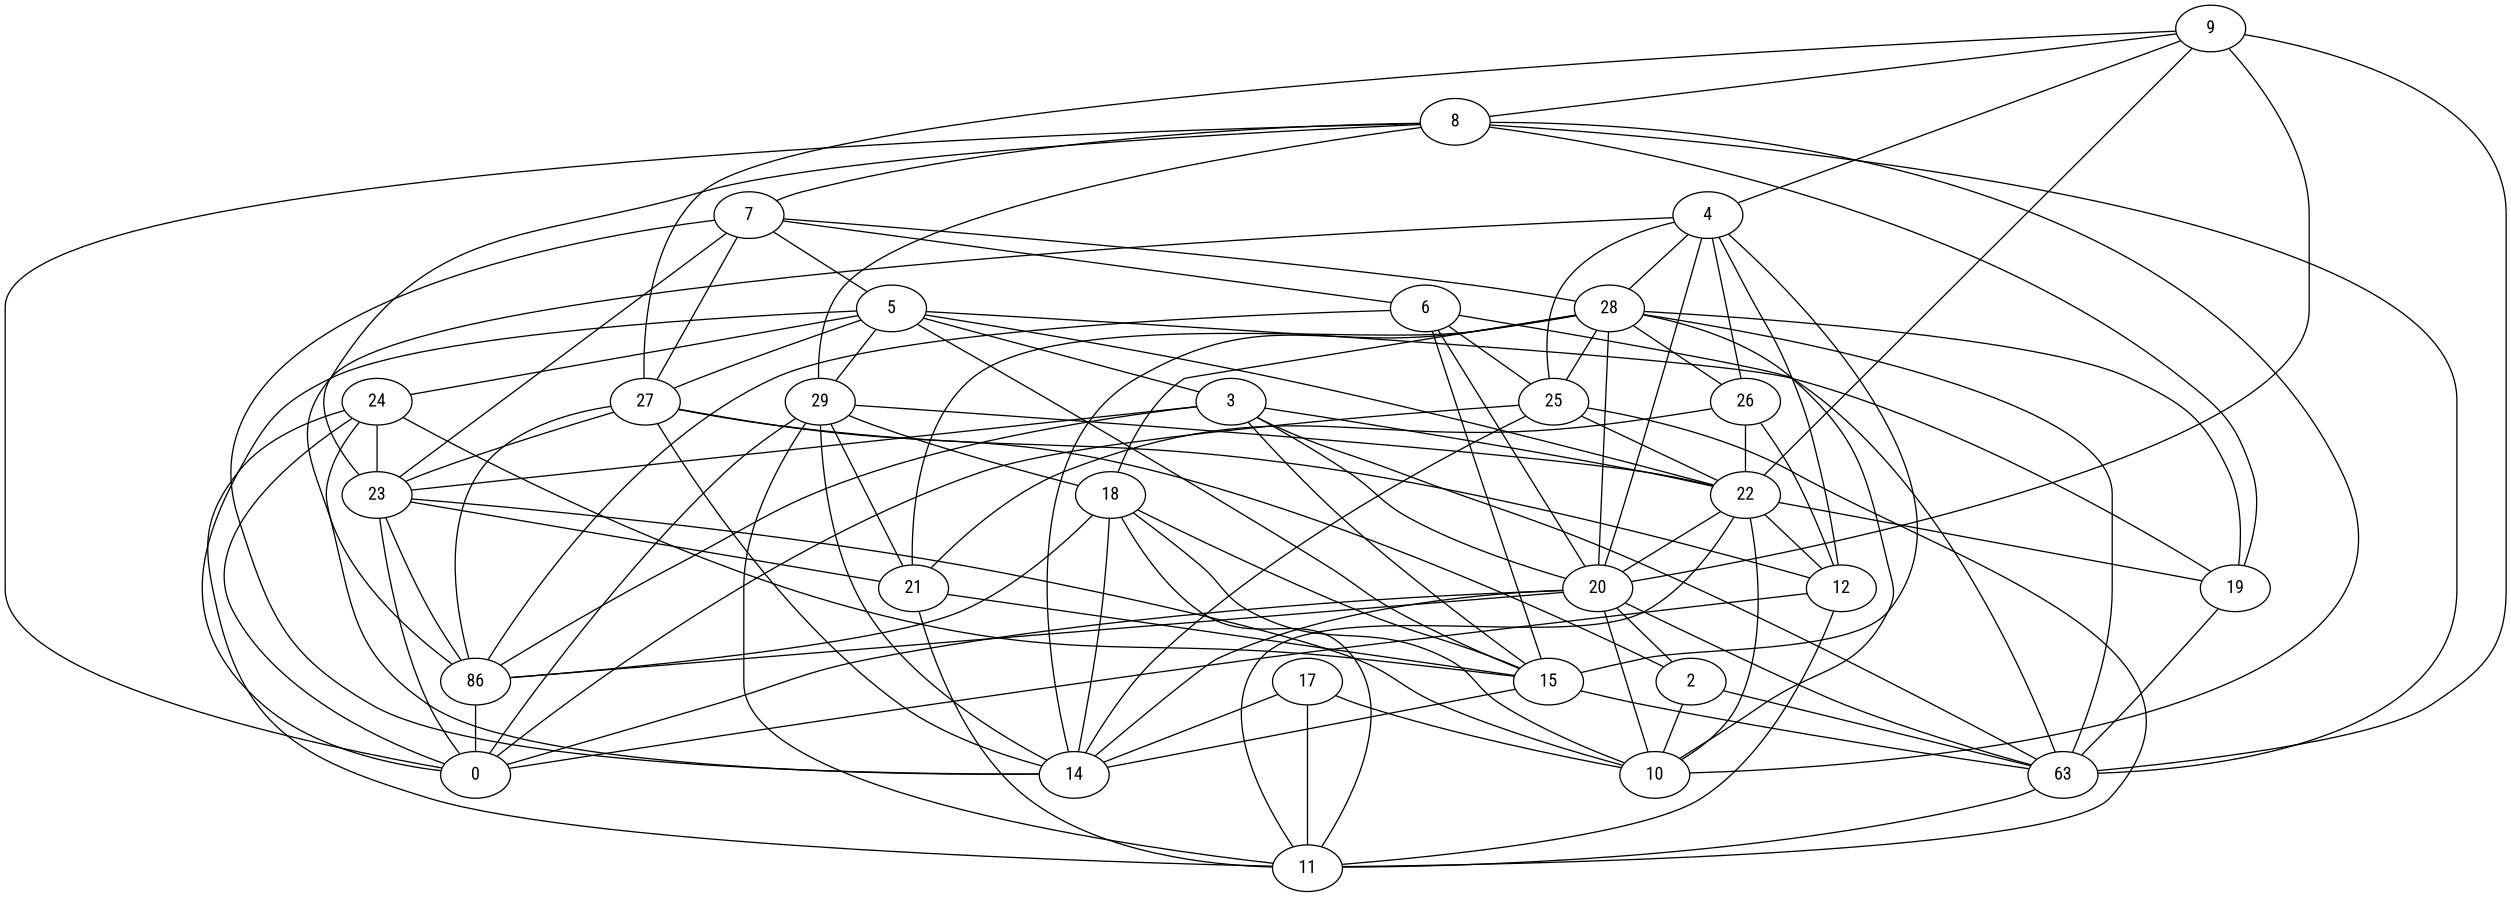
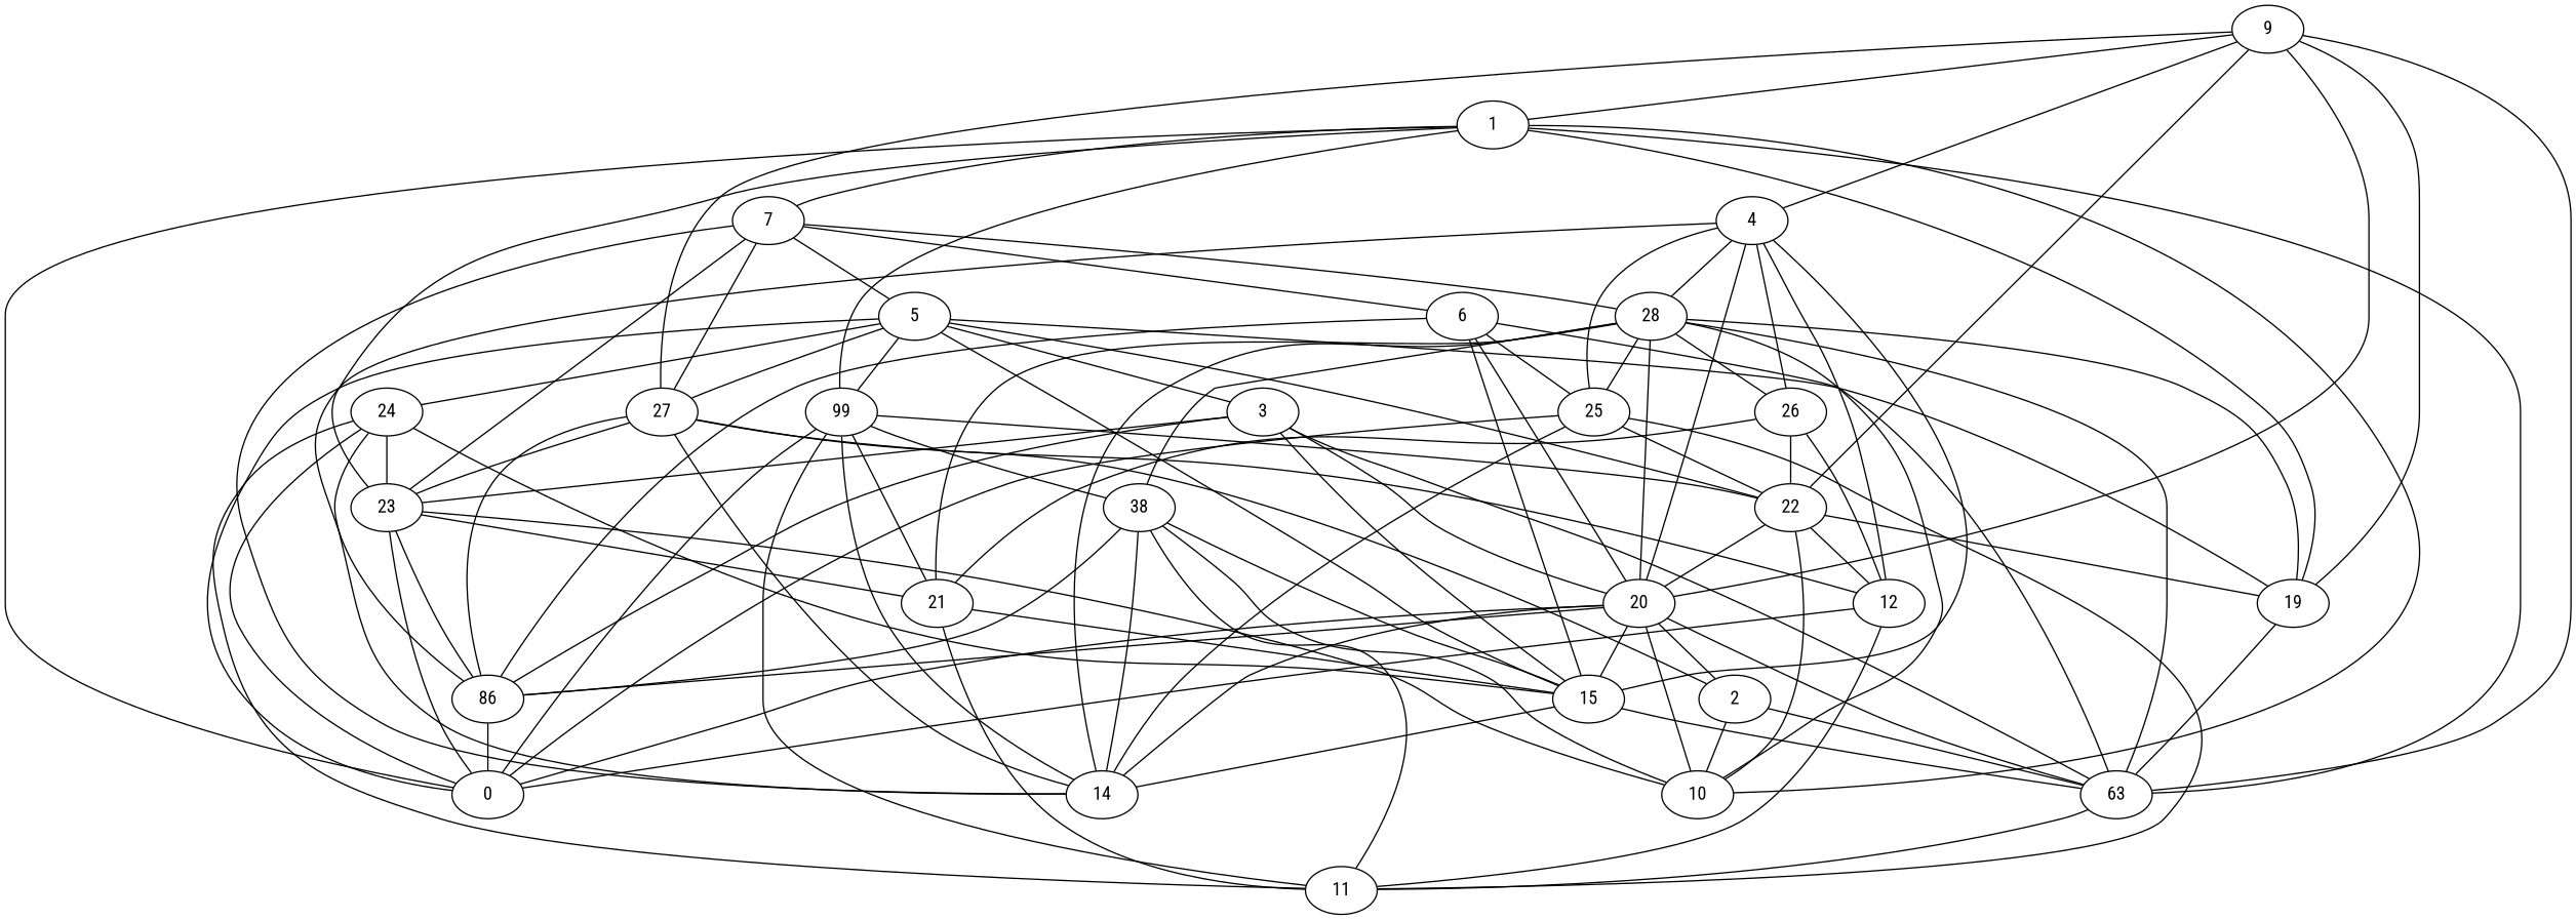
  digraph {
    fontname="Roboto Condensed"
    node [fontname="Roboto Condensed"]
    edge [color=black dir=none fontname="Roboto Condensed"]
-   18
+   18 [label=38]
    11
    n3 [label=86]
    10
    15
    14
    0
    n8 [label=63]
    24
    20
    23
    2
-   17
-   29
+   29 [label=99]
    21
    22
    12
    19
    27
    28
    25
    26
    7
    5
    6
    3
    4
    9
-   8
+   8 [label=1]
    subgraph sub_1 {
      18
      11
      n3
      10
      15
      14
      0
      n8
      24
      20
      23
      2
-     17
      29
      21
      22
      12
      19
      27
      28
      25
      26
      7
      5
      6
      3
      4
      9
      8
    }
    18 -> 11
    18 -> n3
    18 -> 10
    18 -> 15
    18 -> 14
    n3 -> 0
    15 -> 14
    15 -> n8
    n8 -> 11
    24 -> 11
    24 -> 15
    24 -> 14
    24 -> 0
    24 -> 23
    20 -> n3
    20 -> 10
+   20 -> 15
    20 -> 14
    20 -> 0
    20 -> n8
    20 -> 2
    23 -> n3
    23 -> 10
    23 -> 0
    23 -> 21
    2 -> 10
    2 -> n8
-   17 -> 11
-   17 -> 10
-   17 -> 14
    29 -> 18
    29 -> 11
    29 -> 14
    29 -> 0
    29 -> 21
    29 -> 22
    21 -> 11
    21 -> 15
-   22 -> 11
    22 -> 10
    22 -> 20
    22 -> 12
    22 -> 19
    12 -> 11
    12 -> 0
    19 -> n8
    27 -> n3
    27 -> 14
    27 -> 23
    27 -> 2
    27 -> 12
    28 -> 18
    28 -> 10
    28 -> 14
    28 -> n8
    28 -> 20
    28 -> 21
    28 -> 19
    28 -> 25
    28 -> 26
    25 -> 11
    25 -> 14
    25 -> 0
    25 -> 22
    26 -> 21
    26 -> 22
    26 -> 12
    7 -> 14
    7 -> 23
    7 -> 27
    7 -> 28
    7 -> 5
    7 -> 6
    5 -> 15
    5 -> 0
    5 -> 24
    5 -> 29
    5 -> 22
    5 -> 19
    5 -> 27
    5 -> 3
    6 -> n3
    6 -> 15
    6 -> n8
    6 -> 20
    6 -> 25
    3 -> n3
    3 -> 15
    3 -> n8
    3 -> 20
    3 -> 23
-   3 -> 22
    4 -> n3
    4 -> 15
    4 -> 20
    4 -> 12
    4 -> 28
    4 -> 25
    4 -> 26
    9 -> n8
    9 -> 20
    9 -> 22
+   9 -> 19
    9 -> 27
    9 -> 4
    9 -> 8
    8 -> 10
    8 -> 0
    8 -> n8
    8 -> 23
    8 -> 29
    8 -> 19
    8 -> 7
  }
